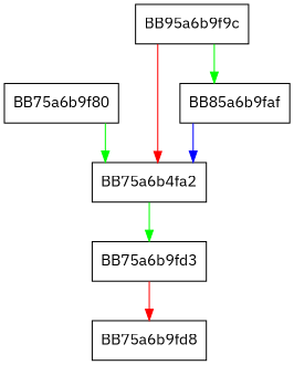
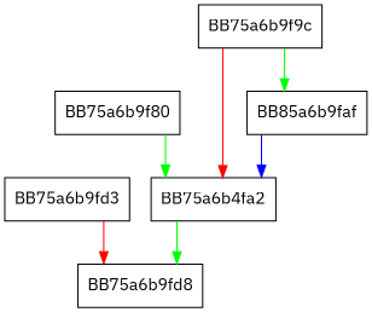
  digraph {
    fontname="IBM Plex Sans"
    splines=ortho
    node [fontname="IBM Plex Sans" shape=box]
    edge [color=green fontname="IBM Plex Sans"]
    n1 [label=BB75a6b4fa2]
    BB75a6b9f80
    BB75a6b9fd3
-   BB75a6b9f9c [label=BB95a6b9f9c]
+   BB75a6b9f9c
    n5 [label=BB85a6b9faf]
    BB75a6b9fd8
-   n1 -> BB75a6b9fd3
+   n1 -> BB75a6b9fd8
    BB75a6b9f80 -> n1
    BB75a6b9fd3 -> BB75a6b9fd8 [color=red]
    BB75a6b9f9c -> n1 [color=red]
    BB75a6b9f9c -> n5
    n5 -> n1 [color=blue]
  }
